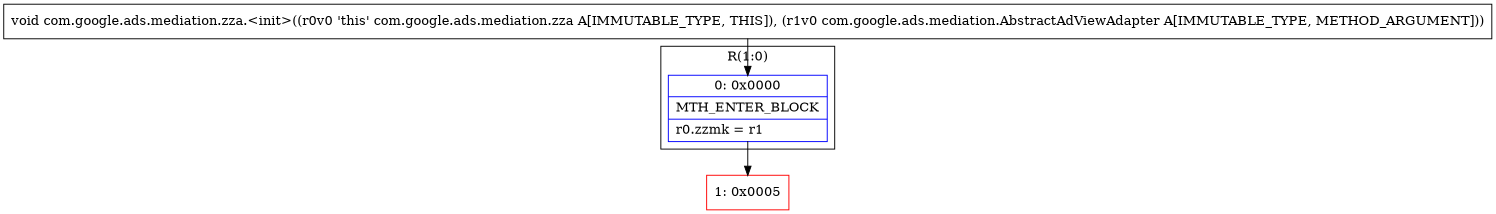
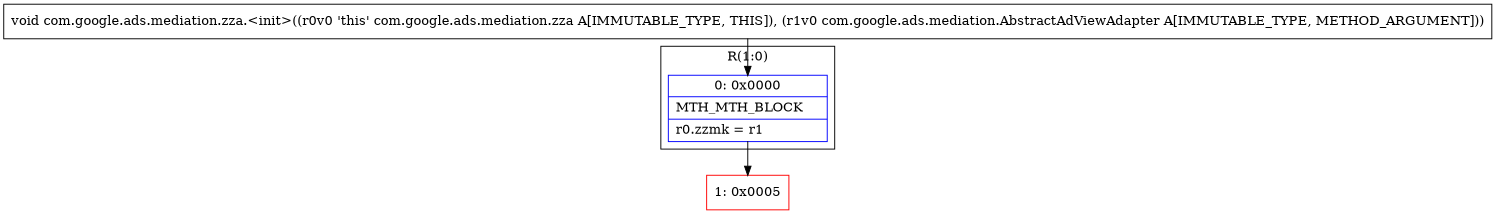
  digraph {
    node [shape=record]
-   n1 [color=blue label="{0\:\ 0x0000|MTH_ENTER_BLOCK\l|r0.zzmk = r1\l}"]
+   n1 [color=blue label="{0\:\ 0x0000|MTH_MTH_BLOCK\l|r0.zzmk = r1\l}"]
    n2 [color=red label="{1\:\ 0x0005}"]
    n3 [label="{void com.google.ads.mediation.zza.\<init\>((r0v0 'this' com.google.ads.mediation.zza A[IMMUTABLE_TYPE, THIS]), (r1v0 com.google.ads.mediation.AbstractAdViewAdapter A[IMMUTABLE_TYPE, METHOD_ARGUMENT])) }"]
    subgraph cluster_1 {
      label="R(1:0)"
      n1
    }
    n1 -> n2
    n3 -> n1
  }
